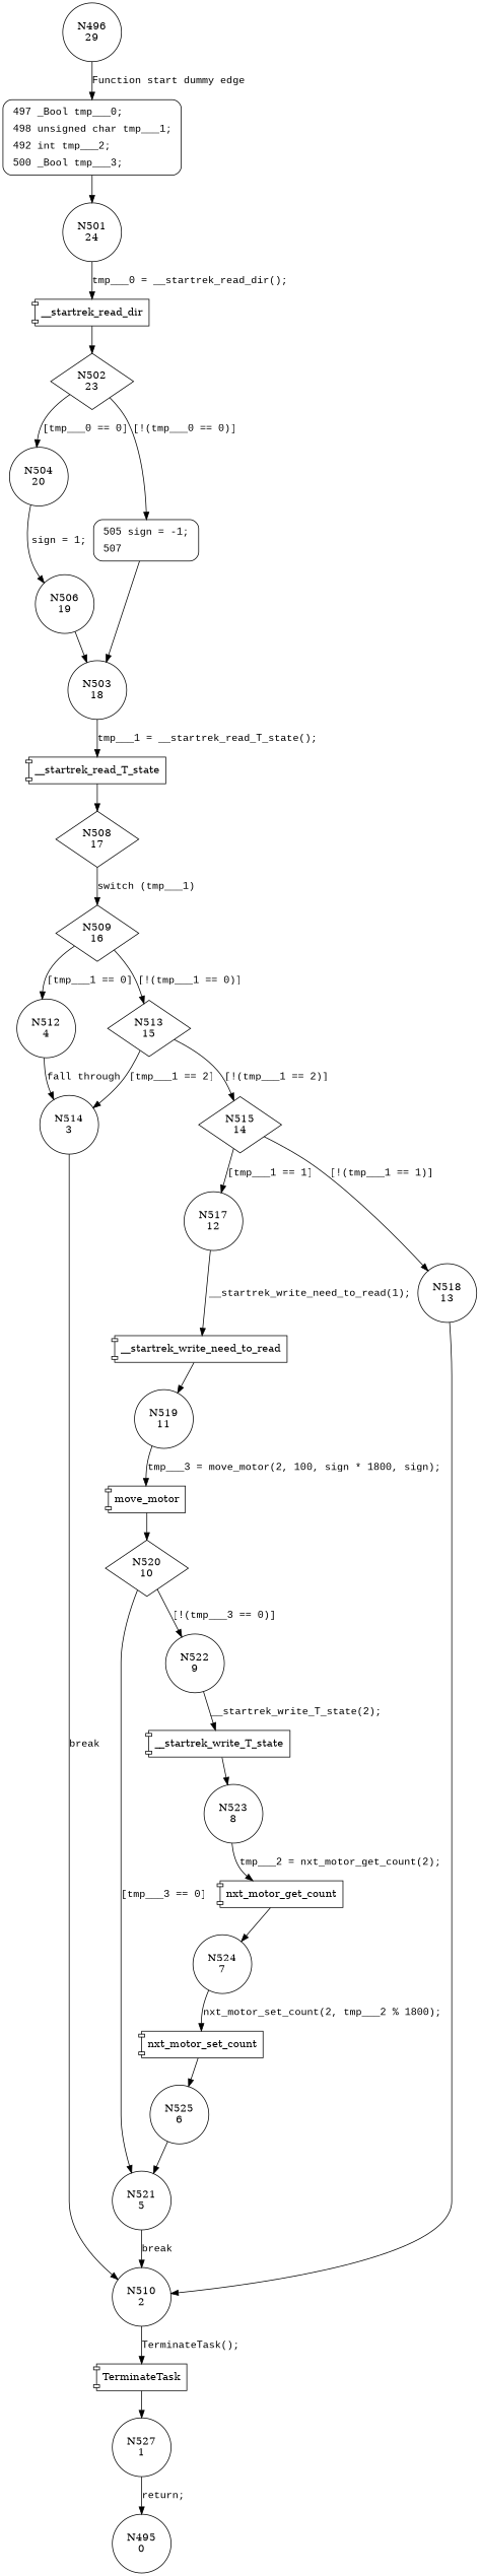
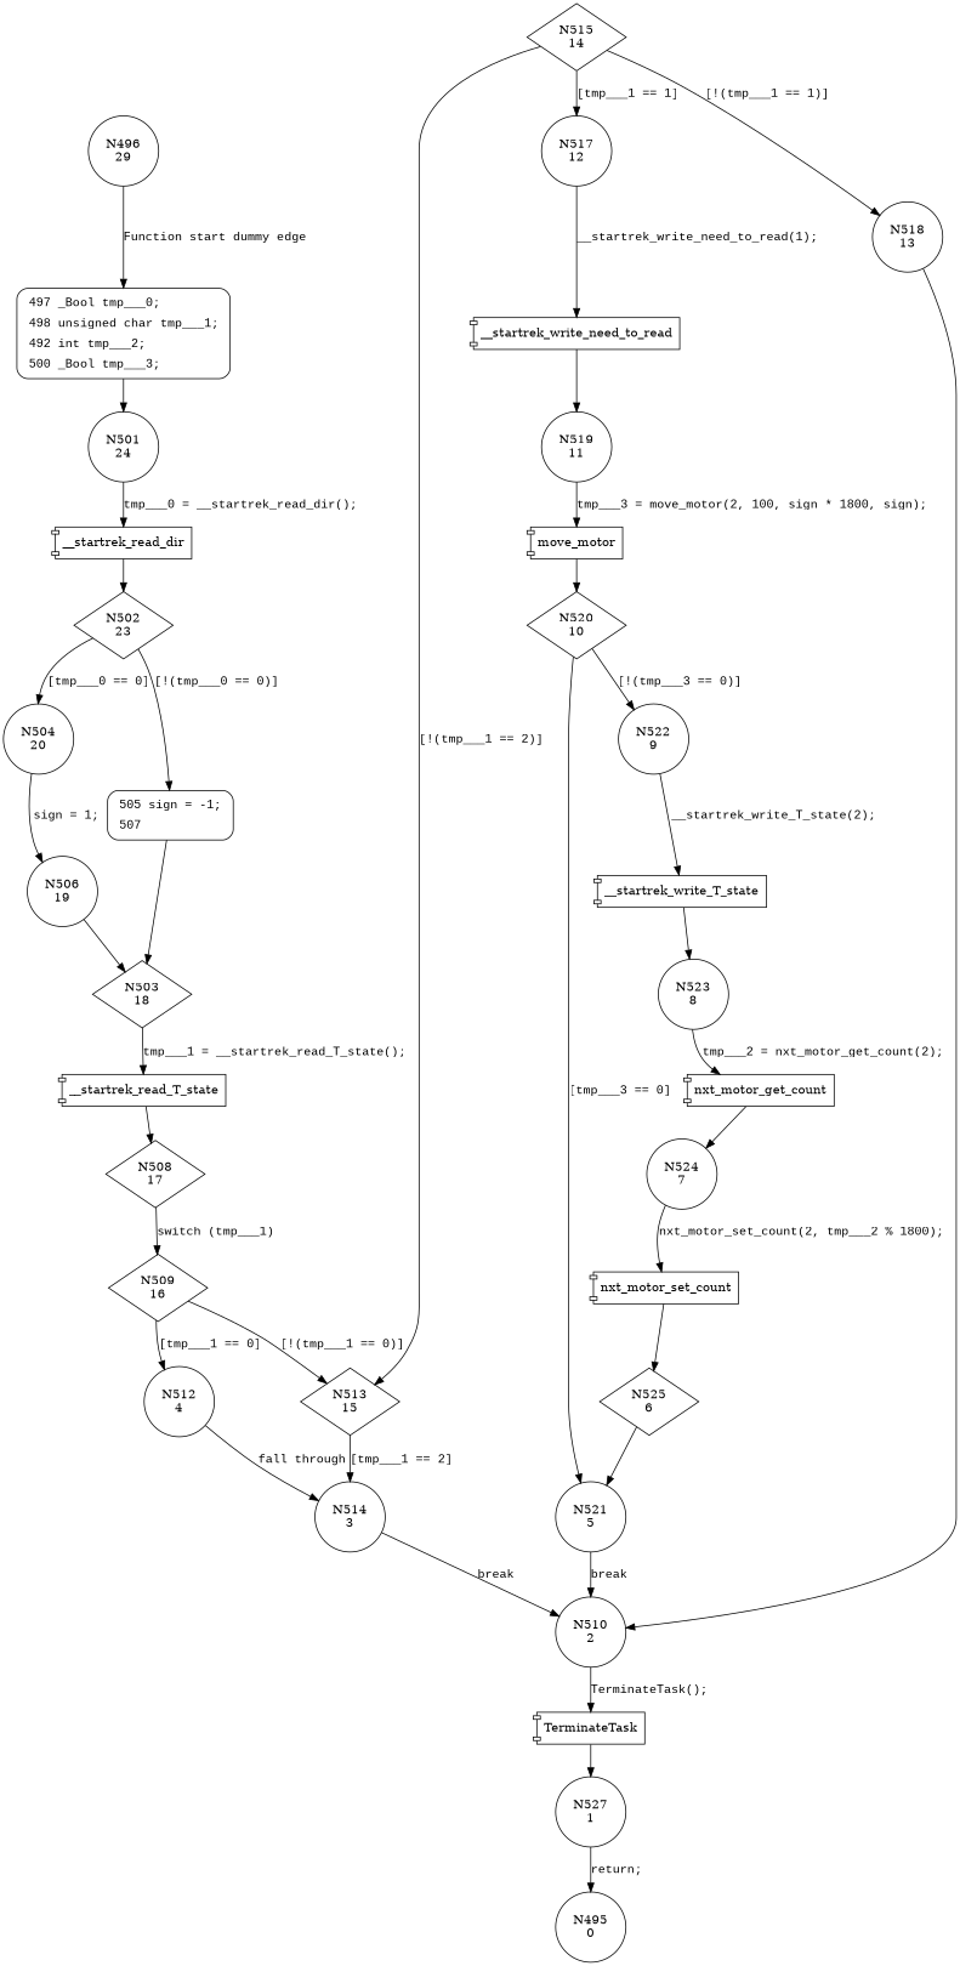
  digraph {
    node [shape=circle]
    edge [fontname="Courier New"]
    n1 [label="N496\n29"]
    n2 [fillcolor=white fontname="Courier New" label=<<table border="0" cellborder="0" cellpadding="3" bgcolor="white"><tr><td align="right">497</td><td align="left">_Bool tmp___0;</td></tr><tr><td align="right">498</td><td align="left">unsigned char tmp___1;</td></tr><tr><td align="right">492</td><td align="left">int tmp___2;</td></tr><tr><td align="right">500</td><td align="left">_Bool tmp___3;</td></tr></table>> penwidth=1 shape=Mrecord style="filled,bold"]
    n3 [label="N501\n24"]
    n4 [label=__startrek_read_dir shape=component]
    n5 [label="N502\n23" shape=diamond]
    n6 [label="N504\n20"]
    n7 [fillcolor=white fontname="Courier New" label=<<table border="0" cellborder="0" cellpadding="3" bgcolor="white"><tr><td align="right">505</td><td align="left">sign = -1;</td></tr><tr><td align="right">507</td><td align="left"></td></tr></table>> penwidth=1 shape=Mrecord style="filled,bold"]
    n8 [label="N506\n19"]
-   n9 [label="N503\n18"]
+   n9 [label="N503\n18" shape=diamond]
    n10 [label=__startrek_read_T_state shape=component]
    n11 [label="N508\n17" shape=diamond]
    n12 [label="N509\n16" shape=diamond]
    n13 [label="N512\n4"]
    n14 [label="N513\n15" shape=diamond]
    n15 [label="N514\n3"]
    n16 [label="N515\n14" shape=diamond]
    n17 [label="N510\n2"]
    n18 [label="N517\n12"]
    n19 [label="N518\n13"]
    n20 [label=TerminateTask shape=component]
    n21 [label=__startrek_write_need_to_read shape=component]
    n22 [label="N519\n11"]
    n23 [label="N527\n1"]
    n24 [label="N495\n0"]
    n25 [label=move_motor shape=component]
    n26 [label="N520\n10" shape=diamond]
    n27 [label="N521\n5"]
    n28 [label="N522\n9"]
    n29 [label=__startrek_write_T_state shape=component]
    n30 [label="N523\n8"]
    n31 [label=nxt_motor_get_count shape=component]
    n32 [label="N524\n7"]
    n33 [label=nxt_motor_set_count shape=component]
-   n34 [label="N525\n6"]
+   n34 [label="N525\n6" shape=diamond]
    n1 -> n2 [label="Function start dummy edge"]
    n2 -> n3 [fontname=""]
    n3 -> n4 [label="tmp___0 = __startrek_read_dir();"]
    n4 -> n5
    n5 -> n6 [label="[tmp___0 == 0]"]
    n5 -> n7 [label="[!(tmp___0 == 0)]"]
    n6 -> n8 [label="sign = 1;"]
    n7 -> n9 [fontname=""]
    n8 -> n9
    n9 -> n10 [label="tmp___1 = __startrek_read_T_state();"]
    n10 -> n11
    n11 -> n12 [label="switch (tmp___1)"]
    n12 -> n13 [label="[tmp___1 == 0]"]
    n12 -> n14 [label="[!(tmp___1 == 0)]"]
    n13 -> n15 [label="fall through"]
    n14 -> n15 [label="[tmp___1 == 2]"]
-   n14 -> n16 [label="[!(tmp___1 == 2)]"]
+   n16 -> n14 [label="[!(tmp___1 == 2)]"]
    n15 -> n17 [label=break]
    n16 -> n18 [label="[tmp___1 == 1]"]
    n16 -> n19 [label="[!(tmp___1 == 1)]"]
    n17 -> n20 [label="TerminateTask();"]
    n18 -> n21 [label="__startrek_write_need_to_read(1);"]
    n19 -> n17
    n20 -> n23
    n21 -> n22
    n22 -> n25 [label="tmp___3 = move_motor(2, 100, sign * 1800, sign);"]
    n23 -> n24 [label="return;"]
    n25 -> n26
    n26 -> n27 [label="[tmp___3 == 0]"]
    n26 -> n28 [label="[!(tmp___3 == 0)]"]
    n27 -> n17 [label=break]
    n28 -> n29 [label="__startrek_write_T_state(2);"]
    n29 -> n30
    n30 -> n31 [label="tmp___2 = nxt_motor_get_count(2);"]
    n31 -> n32
    n32 -> n33 [label="nxt_motor_set_count(2, tmp___2 % 1800);"]
    n33 -> n34
    n34 -> n27
  }
